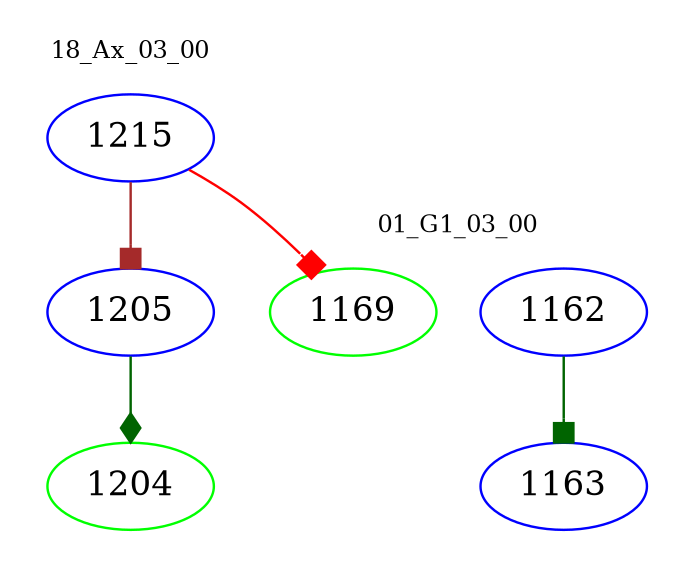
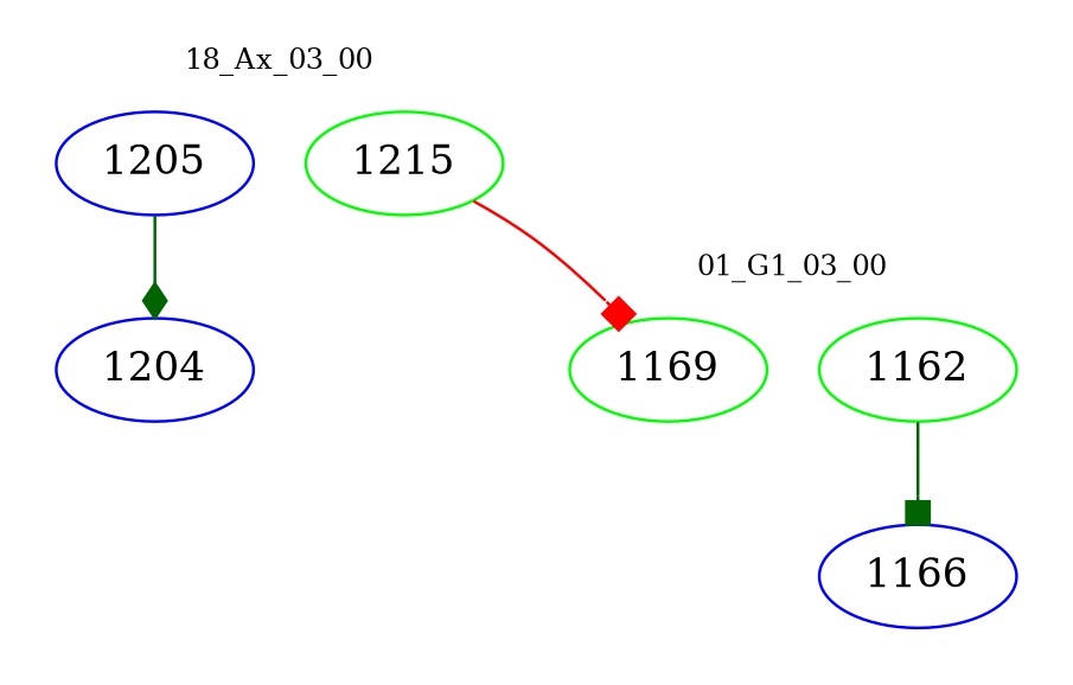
  digraph {
    node [color=green]
    edge [arrowhead=box color=darkgreen]
-   n1 [color=blue label=1215]
+   n1 [label=1215]
    n2 [color=blue label=1205]
-   n3 [label=1204]
-   n4 [color=blue label=1162]
-   n5 [color=blue label=1163]
+   n3 [color=blue label=1204]
+   n4 [label=1162]
+   n5 [color=blue label=1166]
    n6 [label=1169]
    subgraph cluster_1 {
      color=white
      fontsize=10
      label="18_Ax_03_00"
      n1
      n2
      n3
    }
    subgraph cluster_2 {
      color=white
      fontsize=10
      label="01_G1_03_00"
      n4
      n5
      n6
    }
-   n1 -> n2 [color=brown]
    n1 -> n6 [color=red]
    n2 -> n3 [arrowhead=diamond]
    n4 -> n5
  }
